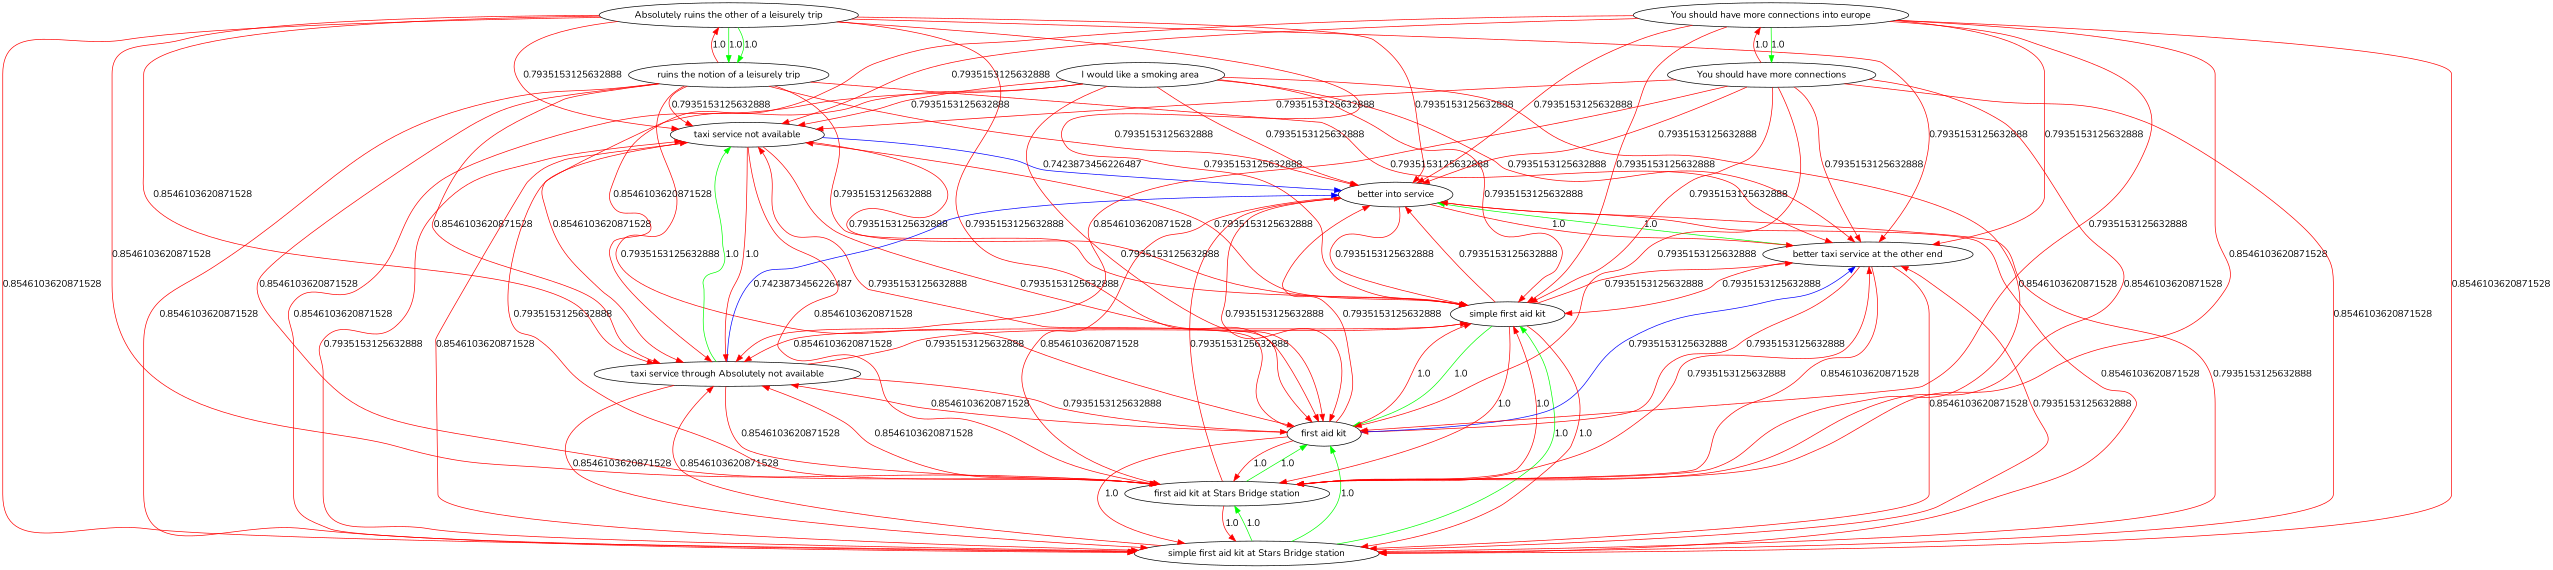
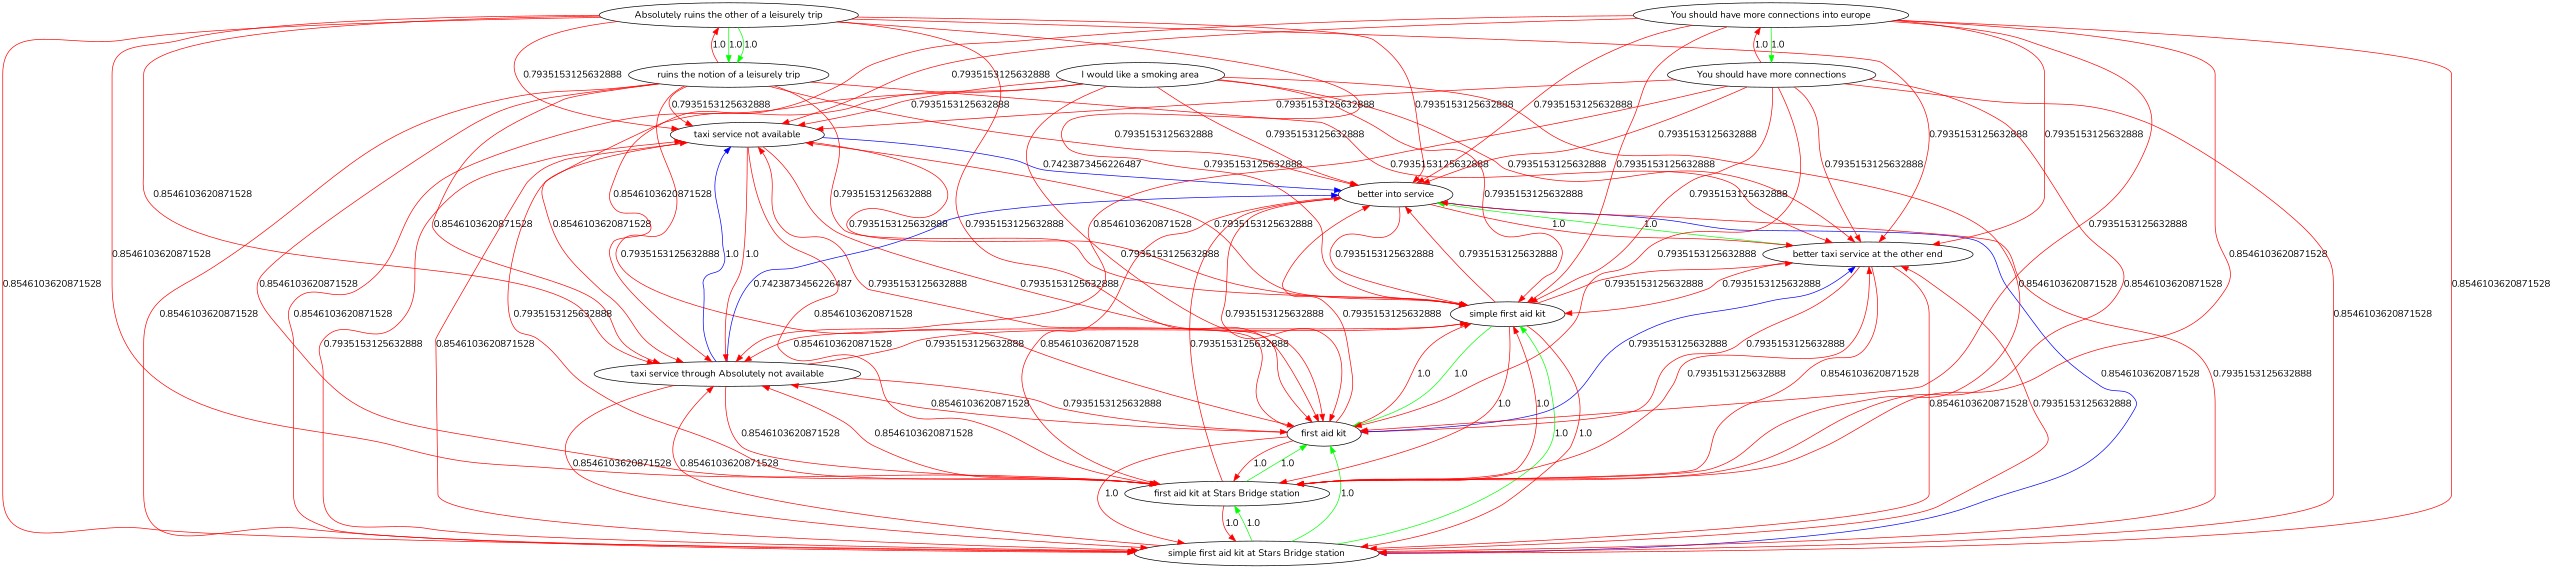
  digraph {
    fontname=Nunito
    node [fontname=Nunito]
    edge [color=red fontname=Nunito]
    n1 [label="Absolutely ruins the other of a leisurely trip"]
    "ruins the notion of a leisurely trip"
    "better taxi service at the other end"
    n4 [label="better into service"]
    "simple first aid kit at Stars Bridge station"
    "first aid kit at Stars Bridge station"
    "first aid kit"
    "simple first aid kit"
    n9 [label="taxi service through Absolutely not available"]
    "taxi service not available"
    "I would like a smoking area"
    "You should have more connections into europe"
    "You should have more connections"
    n1 -> "ruins the notion of a leisurely trip" [color=green label=1.0]
    n1 -> "ruins the notion of a leisurely trip" [color=green label=1.0]
    n1 -> "better taxi service at the other end" [label=0.7935153125632888]
    n1 -> n4 [label=0.7935153125632888]
    n1 -> "simple first aid kit at Stars Bridge station" [label=0.8546103620871528]
    n1 -> "first aid kit at Stars Bridge station" [label=0.8546103620871528]
    n1 -> "first aid kit" [label=0.7935153125632888]
    n1 -> "simple first aid kit" [label=0.7935153125632888]
    n1 -> n9 [label=0.8546103620871528]
    n1 -> "taxi service not available" [label=0.7935153125632888]
    "ruins the notion of a leisurely trip" -> n1 [label=1.0]
    "ruins the notion of a leisurely trip" -> "better taxi service at the other end" [label=0.7935153125632888]
    "ruins the notion of a leisurely trip" -> n4 [label=0.7935153125632888]
    "ruins the notion of a leisurely trip" -> "simple first aid kit at Stars Bridge station" [label=0.8546103620871528]
    "ruins the notion of a leisurely trip" -> "first aid kit at Stars Bridge station" [label=0.8546103620871528]
    "ruins the notion of a leisurely trip" -> "first aid kit" [label=0.7935153125632888]
    "ruins the notion of a leisurely trip" -> "simple first aid kit" [label=0.7935153125632888]
    "ruins the notion of a leisurely trip" -> n9 [label=0.8546103620871528]
    "ruins the notion of a leisurely trip" -> "taxi service not available" [label=0.7935153125632888]
    "better taxi service at the other end" -> n4 [color=green label=1.0]
    "better taxi service at the other end" -> "simple first aid kit at Stars Bridge station" [label=0.8546103620871528]
    "better taxi service at the other end" -> "first aid kit at Stars Bridge station" [label=0.8546103620871528]
    "better taxi service at the other end" -> "first aid kit" [label=0.7935153125632888]
    "better taxi service at the other end" -> "simple first aid kit" [label=0.7935153125632888]
    n4 -> "better taxi service at the other end" [label=1.0]
-   n4 -> "simple first aid kit at Stars Bridge station" [label=0.8546103620871528]
+   n4 -> "simple first aid kit at Stars Bridge station" [color=blue label=0.8546103620871528]
    n4 -> "first aid kit at Stars Bridge station" [label=0.8546103620871528]
    n4 -> "first aid kit" [label=0.7935153125632888]
    n4 -> "simple first aid kit" [label=0.7935153125632888]
    "simple first aid kit at Stars Bridge station" -> "better taxi service at the other end" [label=0.7935153125632888]
    "simple first aid kit at Stars Bridge station" -> n4 [label=0.7935153125632888]
    "simple first aid kit at Stars Bridge station" -> "first aid kit at Stars Bridge station" [color=green label=1.0]
    "simple first aid kit at Stars Bridge station" -> "first aid kit" [color=green label=1.0]
    "simple first aid kit at Stars Bridge station" -> "simple first aid kit" [color=green label=1.0]
    "simple first aid kit at Stars Bridge station" -> n9 [label=0.8546103620871528]
    "simple first aid kit at Stars Bridge station" -> "taxi service not available" [label=0.7935153125632888]
    "first aid kit at Stars Bridge station" -> "better taxi service at the other end" [label=0.7935153125632888]
    "first aid kit at Stars Bridge station" -> n4 [label=0.7935153125632888]
    "first aid kit at Stars Bridge station" -> "simple first aid kit at Stars Bridge station" [label=1.0]
    "first aid kit at Stars Bridge station" -> "first aid kit" [color=green label=1.0]
    "first aid kit at Stars Bridge station" -> "simple first aid kit" [label=1.0]
    "first aid kit at Stars Bridge station" -> n9 [label=0.8546103620871528]
    "first aid kit at Stars Bridge station" -> "taxi service not available" [label=0.7935153125632888]
    "first aid kit" -> "better taxi service at the other end" [color=blue label=0.7935153125632888]
    "first aid kit" -> n4 [label=0.7935153125632888]
    "first aid kit" -> "simple first aid kit at Stars Bridge station" [label=1.0]
    "first aid kit" -> "first aid kit at Stars Bridge station" [label=1.0]
    "first aid kit" -> "simple first aid kit" [label=1.0]
    "first aid kit" -> n9 [label=0.8546103620871528]
    "first aid kit" -> "taxi service not available" [label=0.7935153125632888]
    "simple first aid kit" -> "better taxi service at the other end" [label=0.7935153125632888]
    "simple first aid kit" -> n4 [label=0.7935153125632888]
    "simple first aid kit" -> "simple first aid kit at Stars Bridge station" [label=1.0]
    "simple first aid kit" -> "first aid kit at Stars Bridge station" [label=1.0]
    "simple first aid kit" -> "first aid kit" [color=green label=1.0]
    "simple first aid kit" -> n9 [label=0.8546103620871528]
    "simple first aid kit" -> "taxi service not available" [label=0.7935153125632888]
    n9 -> n4 [color=blue label=0.7423873456226487]
    n9 -> "simple first aid kit at Stars Bridge station" [label=0.8546103620871528]
    n9 -> "first aid kit at Stars Bridge station" [label=0.8546103620871528]
    n9 -> "first aid kit" [label=0.7935153125632888]
    n9 -> "simple first aid kit" [label=0.7935153125632888]
-   n9 -> "taxi service not available" [color=green label=1.0]
+   n9 -> "taxi service not available" [color=blue label=1.0]
    "taxi service not available" -> n4 [color=blue label=0.7423873456226487]
    "taxi service not available" -> "simple first aid kit at Stars Bridge station" [label=0.8546103620871528]
    "taxi service not available" -> "first aid kit at Stars Bridge station" [label=0.8546103620871528]
    "taxi service not available" -> "first aid kit" [label=0.7935153125632888]
    "taxi service not available" -> "simple first aid kit" [label=0.7935153125632888]
    "taxi service not available" -> n9 [label=1.0]
    "I would like a smoking area" -> "better taxi service at the other end" [label=0.7935153125632888]
    "I would like a smoking area" -> n4 [label=0.7935153125632888]
    "I would like a smoking area" -> "simple first aid kit at Stars Bridge station" [label=0.8546103620871528]
    "I would like a smoking area" -> "first aid kit at Stars Bridge station" [label=0.8546103620871528]
    "I would like a smoking area" -> "first aid kit" [label=0.7935153125632888]
    "I would like a smoking area" -> "simple first aid kit" [label=0.7935153125632888]
    "I would like a smoking area" -> n9 [label=0.8546103620871528]
    "I would like a smoking area" -> "taxi service not available" [label=0.7935153125632888]
    "You should have more connections into europe" -> "better taxi service at the other end" [label=0.7935153125632888]
    "You should have more connections into europe" -> n4 [label=0.7935153125632888]
    "You should have more connections into europe" -> "simple first aid kit at Stars Bridge station" [label=0.8546103620871528]
    "You should have more connections into europe" -> "first aid kit at Stars Bridge station" [label=0.8546103620871528]
    "You should have more connections into europe" -> "first aid kit" [label=0.7935153125632888]
    "You should have more connections into europe" -> "simple first aid kit" [label=0.7935153125632888]
    "You should have more connections into europe" -> n9 [label=0.8546103620871528]
    "You should have more connections into europe" -> "taxi service not available" [label=0.7935153125632888]
    "You should have more connections into europe" -> "You should have more connections" [color=green label=1.0]
    "You should have more connections" -> "better taxi service at the other end" [label=0.7935153125632888]
    "You should have more connections" -> n4 [label=0.7935153125632888]
    "You should have more connections" -> "simple first aid kit at Stars Bridge station" [label=0.8546103620871528]
    "You should have more connections" -> "first aid kit at Stars Bridge station" [label=0.8546103620871528]
    "You should have more connections" -> "first aid kit" [label=0.7935153125632888]
    "You should have more connections" -> "simple first aid kit" [label=0.7935153125632888]
    "You should have more connections" -> n9 [label=0.8546103620871528]
    "You should have more connections" -> "taxi service not available" [label=0.7935153125632888]
    "You should have more connections" -> "You should have more connections into europe" [label=1.0]
  }
